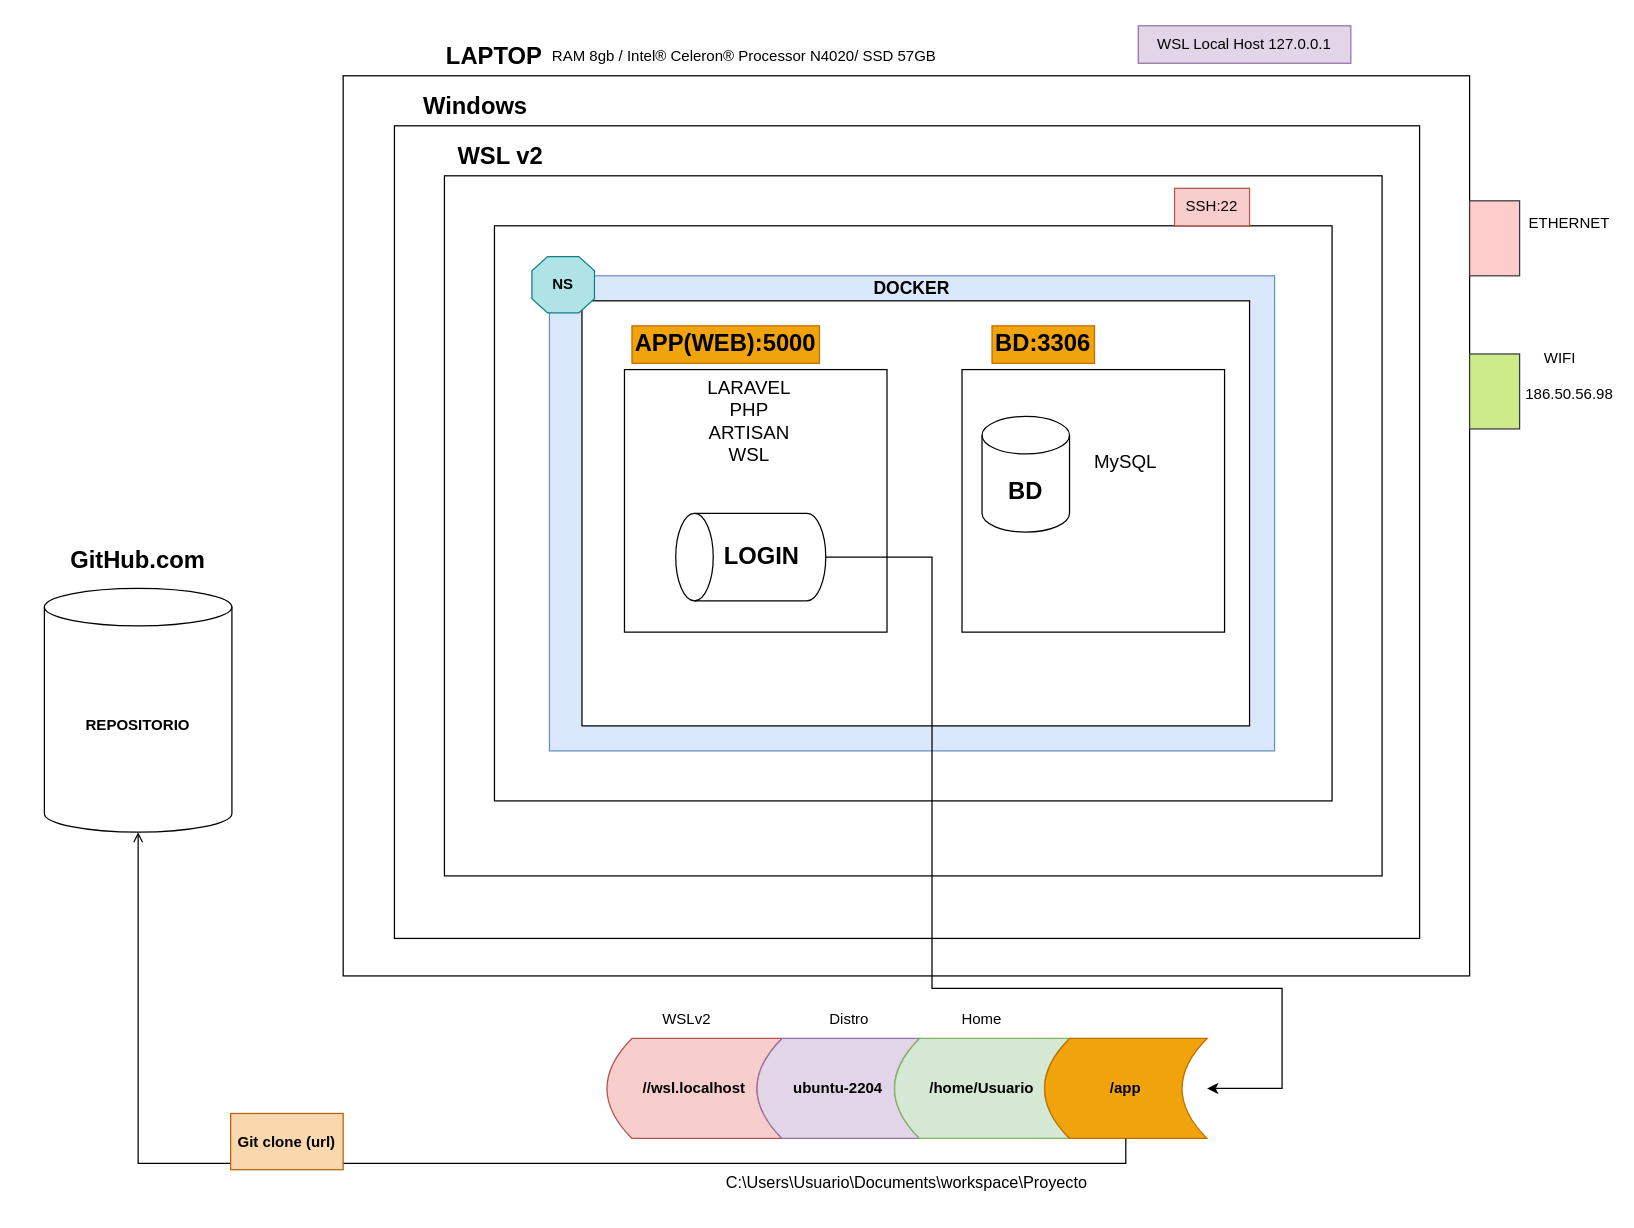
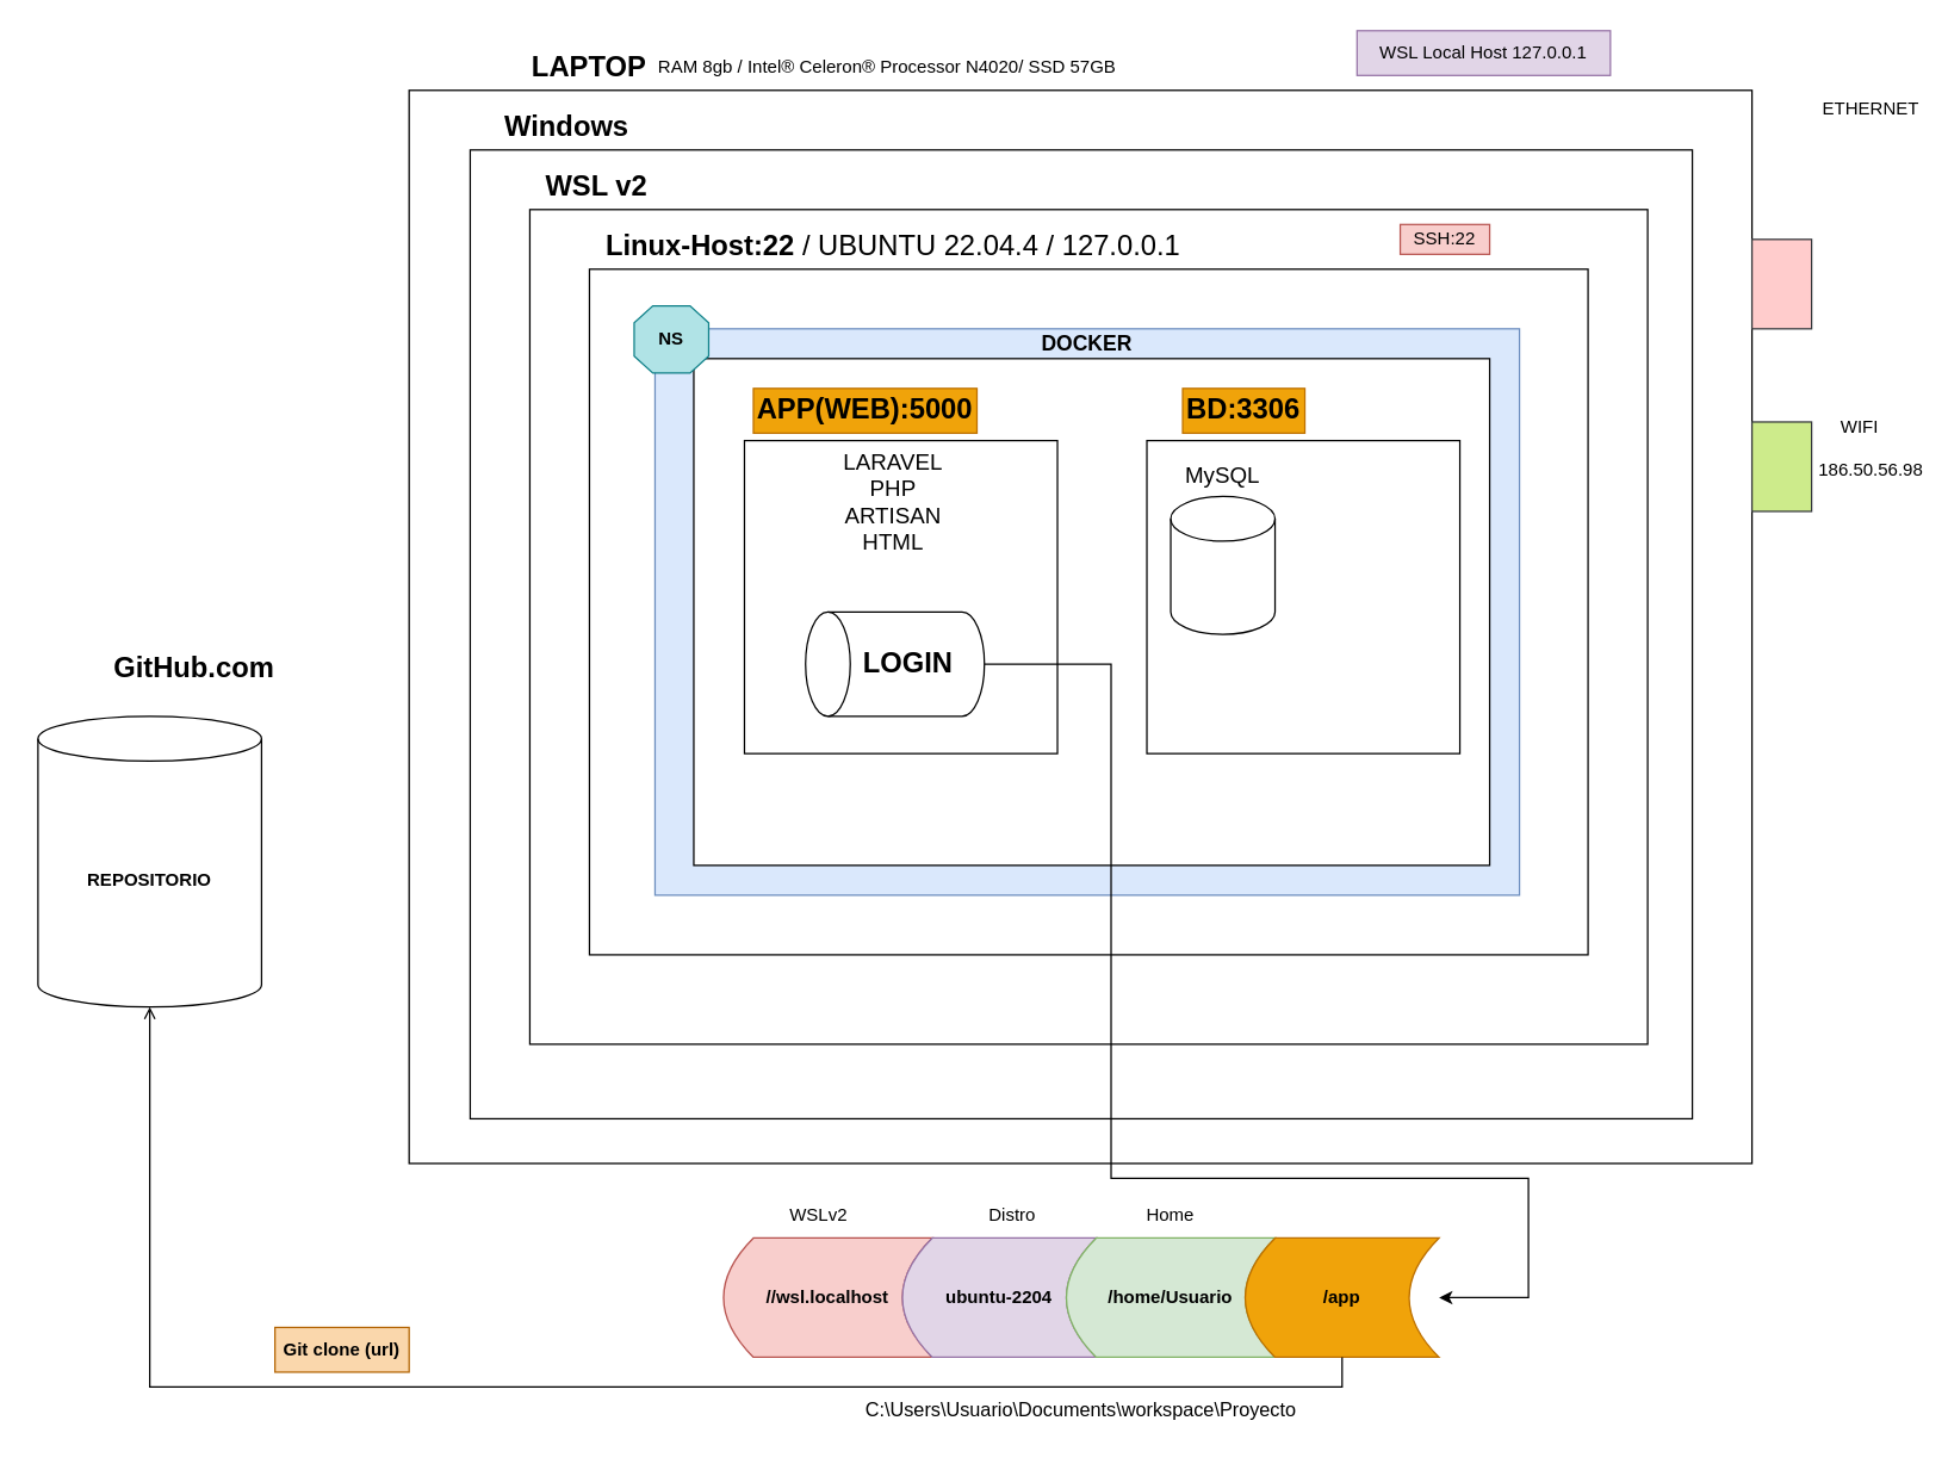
  <mxCell id="0" />
  <mxCell id="1" parent="0" />
  <mxCell id="2" value="" style="rounded=0;whiteSpace=wrap;html=1;" vertex="1" parent="1"><mxGeometry x="274" y="60" width="901" height="720" as="geometry" /></mxCell>
  <mxCell id="3" value="" style="rounded=0;whiteSpace=wrap;html=1;" vertex="1" parent="1"><mxGeometry x="315" y="100" width="820" height="650" as="geometry" /></mxCell>
  <mxCell id="4" value="" style="rounded=0;whiteSpace=wrap;html=1;" vertex="1" parent="1"><mxGeometry x="355" y="140" width="750" height="560" as="geometry" /></mxCell>
  <mxCell id="5" value="" style="rounded=0;whiteSpace=wrap;html=1;" vertex="1" parent="1"><mxGeometry x="395" y="180" width="670" height="460" as="geometry" /></mxCell>
  <mxCell id="6" value="LAPTOP" style="text;html=1;align=center;verticalAlign=middle;whiteSpace=wrap;rounded=0;fontStyle=1;fontSize=19;" vertex="1" parent="1"><mxGeometry x="365" y="30" width="60" height="30" as="geometry" /></mxCell>
  <mxCell id="7" value="" style="rounded=0;whiteSpace=wrap;html=1;fillColor=#dae8fc;strokeColor=#6c8ebf;" vertex="1" parent="1"><mxGeometry x="439" y="220" width="580" height="380" as="geometry" /></mxCell>
+ <mxCell id="8" value="Linux-Host:22 &lt;span style=&quot;font-weight: normal;&quot;&gt;/ UBUNTU 22.04.4 / 127.0.0.1&lt;/span&gt;" style="text;html=1;align=center;verticalAlign=middle;whiteSpace=wrap;rounded=0;fontStyle=1;fontSize=19;" vertex="1" parent="1"><mxGeometry x="394" y="150" width="410" height="30" as="geometry" /></mxCell>
  <mxCell id="9" value="" style="rounded=0;whiteSpace=wrap;html=1;" vertex="1" parent="1"><mxGeometry x="465" y="240" width="534" height="340" as="geometry" /></mxCell>
  <mxCell id="10" value="DOCKER" style="text;html=1;align=center;verticalAlign=middle;whiteSpace=wrap;rounded=0;fontSize=14;fontStyle=1" vertex="1" parent="1"><mxGeometry x="699" y="215" width="60" height="30" as="geometry" /></mxCell>
  <mxCell id="11" value="" style="rounded=0;whiteSpace=wrap;html=1;fillColor=#ffcccc;strokeColor=#36393d;" vertex="1" parent="1"><mxGeometry x="1175" y="160" width="40" height="60" as="geometry" /></mxCell>
  <mxCell id="12" value="" style="rounded=0;whiteSpace=wrap;html=1;fillColor=#cdeb8b;strokeColor=#36393d;" vertex="1" parent="1"><mxGeometry x="1175" y="282.5" width="40" height="60" as="geometry" /></mxCell>
- <mxCell id="13" value="ETHERNET" style="text;html=1;align=center;verticalAlign=middle;whiteSpace=wrap;rounded=0;" vertex="1" parent="1"><mxGeometry x="1225" y="162.5" width="60" height="30" as="geometry" /></mxCell>
+ <mxCell id="13" value="ETHERNET" style="text;html=1;align=center;verticalAlign=middle;whiteSpace=wrap;rounded=0;" vertex="1" parent="1"><mxGeometry x="1225" y="57.5" width="60" height="30" as="geometry" /></mxCell>
  <mxCell id="14" value="WIFI" style="text;html=1;align=center;verticalAlign=middle;whiteSpace=wrap;rounded=0;" vertex="1" parent="1"><mxGeometry x="1215" y="270" width="65" height="32.5" as="geometry" /></mxCell>
  <mxCell id="15" value="RAM 8gb /&amp;nbsp;Intel® Celeron® Processor N4020/ SSD 57GB" style="text;html=1;align=center;verticalAlign=middle;whiteSpace=wrap;rounded=0;" vertex="1" parent="1"><mxGeometry x="395" y="30" width="400" height="30" as="geometry" /></mxCell>
- <mxCell id="16" value="SSH:22" style="text;html=1;align=center;verticalAlign=middle;whiteSpace=wrap;rounded=0;fillColor=#f8cecc;strokeColor=#b85450;" vertex="1" parent="1"><mxGeometry x="939" y="150" width="60" height="30" as="geometry" /></mxCell>
+ <mxCell id="16" value="SSH:22" style="text;html=1;align=center;verticalAlign=middle;whiteSpace=wrap;rounded=0;fillColor=#f8cecc;strokeColor=#b85450;" vertex="1" parent="1"><mxGeometry x="939" y="150" width="60" height="20" as="geometry" /></mxCell>
  <mxCell id="17" value="186.50.56.98" style="text;html=1;align=center;verticalAlign=middle;whiteSpace=wrap;rounded=0;strokeWidth=3;" vertex="1" parent="1"><mxGeometry x="1225" y="300" width="60" height="30" as="geometry" /></mxCell>
  <mxCell id="18" value="" style="whiteSpace=wrap;html=1;aspect=fixed;" vertex="1" parent="1"><mxGeometry x="499" y="295" width="210" height="210" as="geometry" /></mxCell>
  <mxCell id="19" style="edgeStyle=orthogonalEdgeStyle;rounded=0;orthogonalLoop=1;jettySize=auto;html=1;exitX=0.5;exitY=1;exitDx=0;exitDy=0;entryX=1;entryY=0.5;entryDx=0;entryDy=0;exitPerimeter=0;" edge="1" parent="1" source="21" target="36"><mxGeometry relative="1" as="geometry"><Array as="points"><mxPoint x="745" y="445" /><mxPoint x="745" y="790" /><mxPoint x="1025" y="790" /><mxPoint x="1025" y="870" /></Array></mxGeometry></mxCell>
  <mxCell id="20" value="APP(WEB):5000" style="text;html=1;align=center;verticalAlign=middle;whiteSpace=wrap;rounded=0;fontStyle=1;fontSize=19;fillColor=#f0a30a;fontColor=#000000;strokeColor=#BD7000;" vertex="1" parent="1"><mxGeometry x="505" y="260" width="150" height="30" as="geometry" /></mxCell>
  <mxCell id="21" value="" style="shape=cylinder3;whiteSpace=wrap;html=1;boundedLbl=1;backgroundOutline=1;size=15;rotation=-90;" vertex="1" parent="1"><mxGeometry x="565" y="385" width="70" height="120" as="geometry" /></mxCell>
  <mxCell id="22" value="LOGIN" style="text;html=1;align=center;verticalAlign=middle;whiteSpace=wrap;rounded=0;fontStyle=1;fontSize=19;" vertex="1" parent="1"><mxGeometry x="579" y="430" width="60" height="30" as="geometry" /></mxCell>
- <mxCell id="23" value="LARAVEL&lt;br style=&quot;font-size: 15px;&quot;&gt;PHP&lt;br style=&quot;font-size: 15px;&quot;&gt;ARTISAN&lt;div&gt;WSL&lt;br style=&quot;font-size: 15px;&quot;&gt;&lt;div style=&quot;font-size: 15px;&quot;&gt;&lt;br style=&quot;font-size: 15px;&quot;&gt;&lt;/div&gt;&lt;/div&gt;" style="text;html=1;align=center;verticalAlign=middle;whiteSpace=wrap;rounded=0;fontSize=15;" vertex="1" parent="1"><mxGeometry x="569" y="330" width="60" height="30" as="geometry" /></mxCell>
+ <mxCell id="23" value="LARAVEL&lt;br style=&quot;font-size: 15px;&quot;&gt;PHP&lt;br style=&quot;font-size: 15px;&quot;&gt;ARTISAN&lt;div&gt;HTML&lt;br style=&quot;font-size: 15px;&quot;&gt;&lt;div style=&quot;font-size: 15px;&quot;&gt;&lt;br style=&quot;font-size: 15px;&quot;&gt;&lt;/div&gt;&lt;/div&gt;" style="text;html=1;align=center;verticalAlign=middle;whiteSpace=wrap;rounded=0;fontSize=15;" vertex="1" parent="1"><mxGeometry x="569" y="330" width="60" height="30" as="geometry" /></mxCell>
  <mxCell id="24" value="C:\Users\Usuario\Documents\workspace\Proyecto" style="text;html=1;align=center;verticalAlign=middle;whiteSpace=wrap;rounded=0;fontSize=13;" vertex="1" parent="1"><mxGeometry x="694.5" y="930" width="60" height="30" as="geometry" /></mxCell>
  <mxCell id="25" value="" style="whiteSpace=wrap;html=1;aspect=fixed;" vertex="1" parent="1"><mxGeometry x="769" y="295" width="210" height="210" as="geometry" /></mxCell>
  <mxCell id="26" value="BD:3306" style="text;html=1;align=center;verticalAlign=middle;whiteSpace=wrap;rounded=0;fontStyle=1;fontSize=19;fillColor=#f0a30a;fontColor=#000000;strokeColor=#BD7000;" vertex="1" parent="1"><mxGeometry x="793" y="260" width="82" height="30" as="geometry" /></mxCell>
  <mxCell id="27" value="" style="shape=cylinder3;whiteSpace=wrap;html=1;boundedLbl=1;backgroundOutline=1;size=15;rotation=0;" vertex="1" parent="1"><mxGeometry x="785" y="332.5" width="70" height="92.5" as="geometry" /></mxCell>
- <mxCell id="28" value="BD" style="text;html=1;align=center;verticalAlign=middle;whiteSpace=wrap;rounded=0;fontStyle=1;fontSize=19;" vertex="1" parent="1"><mxGeometry x="790" y="377.5" width="60" height="30" as="geometry" /></mxCell>
- <mxCell id="29" value="&lt;div&gt;&lt;div style=&quot;font-size: 15px;&quot;&gt;MySQL&lt;/div&gt;&lt;/div&gt;" style="text;html=1;align=center;verticalAlign=middle;whiteSpace=wrap;rounded=0;fontSize=15;" vertex="1" parent="1"><mxGeometry x="870" y="352.5" width="60" height="30" as="geometry" /></mxCell>
+ <mxCell id="29" value="&lt;div&gt;&lt;div style=&quot;font-size: 15px;&quot;&gt;MySQL&lt;/div&gt;&lt;/div&gt;" style="text;html=1;align=center;verticalAlign=middle;whiteSpace=wrap;rounded=0;fontSize=15;" vertex="1" parent="1"><mxGeometry x="790" y="302.5" width="60" height="30" as="geometry" /></mxCell>
  <mxCell id="30" value="WSL v2" style="text;html=1;align=center;verticalAlign=middle;whiteSpace=wrap;rounded=0;fontStyle=1;fontSize=19;" vertex="1" parent="1"><mxGeometry x="195" y="110" width="410" height="30" as="geometry" /></mxCell>
  <mxCell id="31" value="Windows" style="text;html=1;align=center;verticalAlign=middle;whiteSpace=wrap;rounded=0;fontStyle=1;fontSize=19;" vertex="1" parent="1"><mxGeometry x="175" y="70" width="410" height="30" as="geometry" /></mxCell>
  <mxCell id="32" value="WSL Local Host 127.0.0.1" style="text;html=1;align=center;verticalAlign=middle;whiteSpace=wrap;rounded=0;fillColor=#e1d5e7;strokeColor=#9673a6;" vertex="1" parent="1"><mxGeometry x="910" y="20" width="170" height="30" as="geometry" /></mxCell>
  <mxCell id="33" value="&lt;b&gt;//wsl.localhost&lt;/b&gt;" style="shape=dataStorage;whiteSpace=wrap;html=1;fixedSize=1;fillColor=#f8cecc;strokeColor=#b85450;" vertex="1" parent="1"><mxGeometry x="485" y="830" width="140" height="80" as="geometry" /></mxCell>
  <mxCell id="34" value="&lt;b&gt;ubuntu-2204&lt;/b&gt;" style="shape=dataStorage;whiteSpace=wrap;html=1;fixedSize=1;fillColor=#e1d5e7;strokeColor=#9673a6;" vertex="1" parent="1"><mxGeometry x="605" y="830" width="130" height="80" as="geometry" /></mxCell>
  <mxCell id="35" value="&lt;b&gt;/home/Usuario&lt;/b&gt;" style="shape=dataStorage;whiteSpace=wrap;html=1;fixedSize=1;fillColor=#d5e8d4;strokeColor=#82b366;" vertex="1" parent="1"><mxGeometry x="715" y="830" width="140" height="80" as="geometry" /></mxCell>
  <mxCell id="36" value="&lt;b&gt;/app&lt;/b&gt;" style="shape=dataStorage;whiteSpace=wrap;html=1;fixedSize=1;fillColor=#f0a30a;fontColor=#000000;strokeColor=#BD7000;" vertex="1" parent="1"><mxGeometry x="835" y="830" width="130" height="80" as="geometry" /></mxCell>
- <mxCell id="37" value="&lt;b&gt;REPOSITORIO&lt;/b&gt;" style="shape=cylinder3;whiteSpace=wrap;html=1;boundedLbl=1;backgroundOutline=1;size=15;" vertex="1" parent="1"><mxGeometry x="35" y="470" width="150" height="195" as="geometry" /></mxCell>
- <mxCell id="38" value="GitHub.com" style="text;html=1;align=center;verticalAlign=middle;whiteSpace=wrap;rounded=0;fontStyle=1;fontSize=19;" vertex="1" parent="1"><mxGeometry x="20" y="432.5" width="180" height="30" as="geometry" /></mxCell>
+ <mxCell id="37" value="&lt;b&gt;REPOSITORIO&lt;/b&gt;" style="shape=cylinder3;whiteSpace=wrap;html=1;boundedLbl=1;backgroundOutline=1;size=15;" vertex="1" parent="1"><mxGeometry x="25" y="480" width="150" height="195" as="geometry" /></mxCell>
+ <mxCell id="38" value="GitHub.com" style="text;html=1;align=center;verticalAlign=middle;whiteSpace=wrap;rounded=0;fontStyle=1;fontSize=19;" vertex="1" parent="1"><mxGeometry x="40" y="432.5" width="180" height="30" as="geometry" /></mxCell>
  <mxCell id="39" value="WSLv2" style="text;html=1;align=center;verticalAlign=middle;whiteSpace=wrap;rounded=0;" vertex="1" parent="1"><mxGeometry x="519" y="800" width="60" height="30" as="geometry" /></mxCell>
  <mxCell id="40" value="Distro" style="text;html=1;align=center;verticalAlign=middle;whiteSpace=wrap;rounded=0;" vertex="1" parent="1"><mxGeometry x="649" y="800" width="60" height="30" as="geometry" /></mxCell>
  <mxCell id="41" value="Home" style="text;html=1;align=center;verticalAlign=middle;whiteSpace=wrap;rounded=0;" vertex="1" parent="1"><mxGeometry x="755" y="800" width="60" height="30" as="geometry" /></mxCell>
  <mxCell id="42" style="edgeStyle=orthogonalEdgeStyle;rounded=0;orthogonalLoop=1;jettySize=auto;html=1;exitX=0.5;exitY=1;exitDx=0;exitDy=0;entryX=0.5;entryY=1;entryDx=0;entryDy=0;entryPerimeter=0;endArrow=open;" edge="1" parent="1" source="36" target="37"><mxGeometry relative="1" as="geometry" /></mxCell>
- <mxCell id="43" value="Git clone (url)" style="text;html=1;align=center;verticalAlign=middle;whiteSpace=wrap;rounded=0;fillColor=#fad7ac;strokeColor=#b46504;fontStyle=1" vertex="1" parent="1"><mxGeometry x="184" y="890" width="90" height="45" as="geometry" /></mxCell>
+ <mxCell id="43" value="Git clone (url)" style="text;html=1;align=center;verticalAlign=middle;whiteSpace=wrap;rounded=0;fillColor=#fad7ac;strokeColor=#b46504;fontStyle=1" vertex="1" parent="1"><mxGeometry x="184" y="890" width="90" height="30" as="geometry" /></mxCell>
  <mxCell id="44" value="" style="verticalLabelPosition=bottom;verticalAlign=top;html=1;shape=mxgraph.basic.polygon;polyCoords=[[0.25,0],[0.75,0],[1,0.25],[1,0.75],[0.75,1],[0.25,1],[0,0.75],[0,0.25]];polyline=0;fillColor=#b0e3e6;strokeColor=#0e8088;" vertex="1" parent="1"><mxGeometry x="425" y="204.63" width="50" height="45" as="geometry" /></mxCell>
  <mxCell id="45" value="NS" style="text;html=1;align=center;verticalAlign=middle;whiteSpace=wrap;rounded=0;fontStyle=1" vertex="1" parent="1"><mxGeometry x="435" y="220" width="30" height="14.25" as="geometry" /></mxCell>
